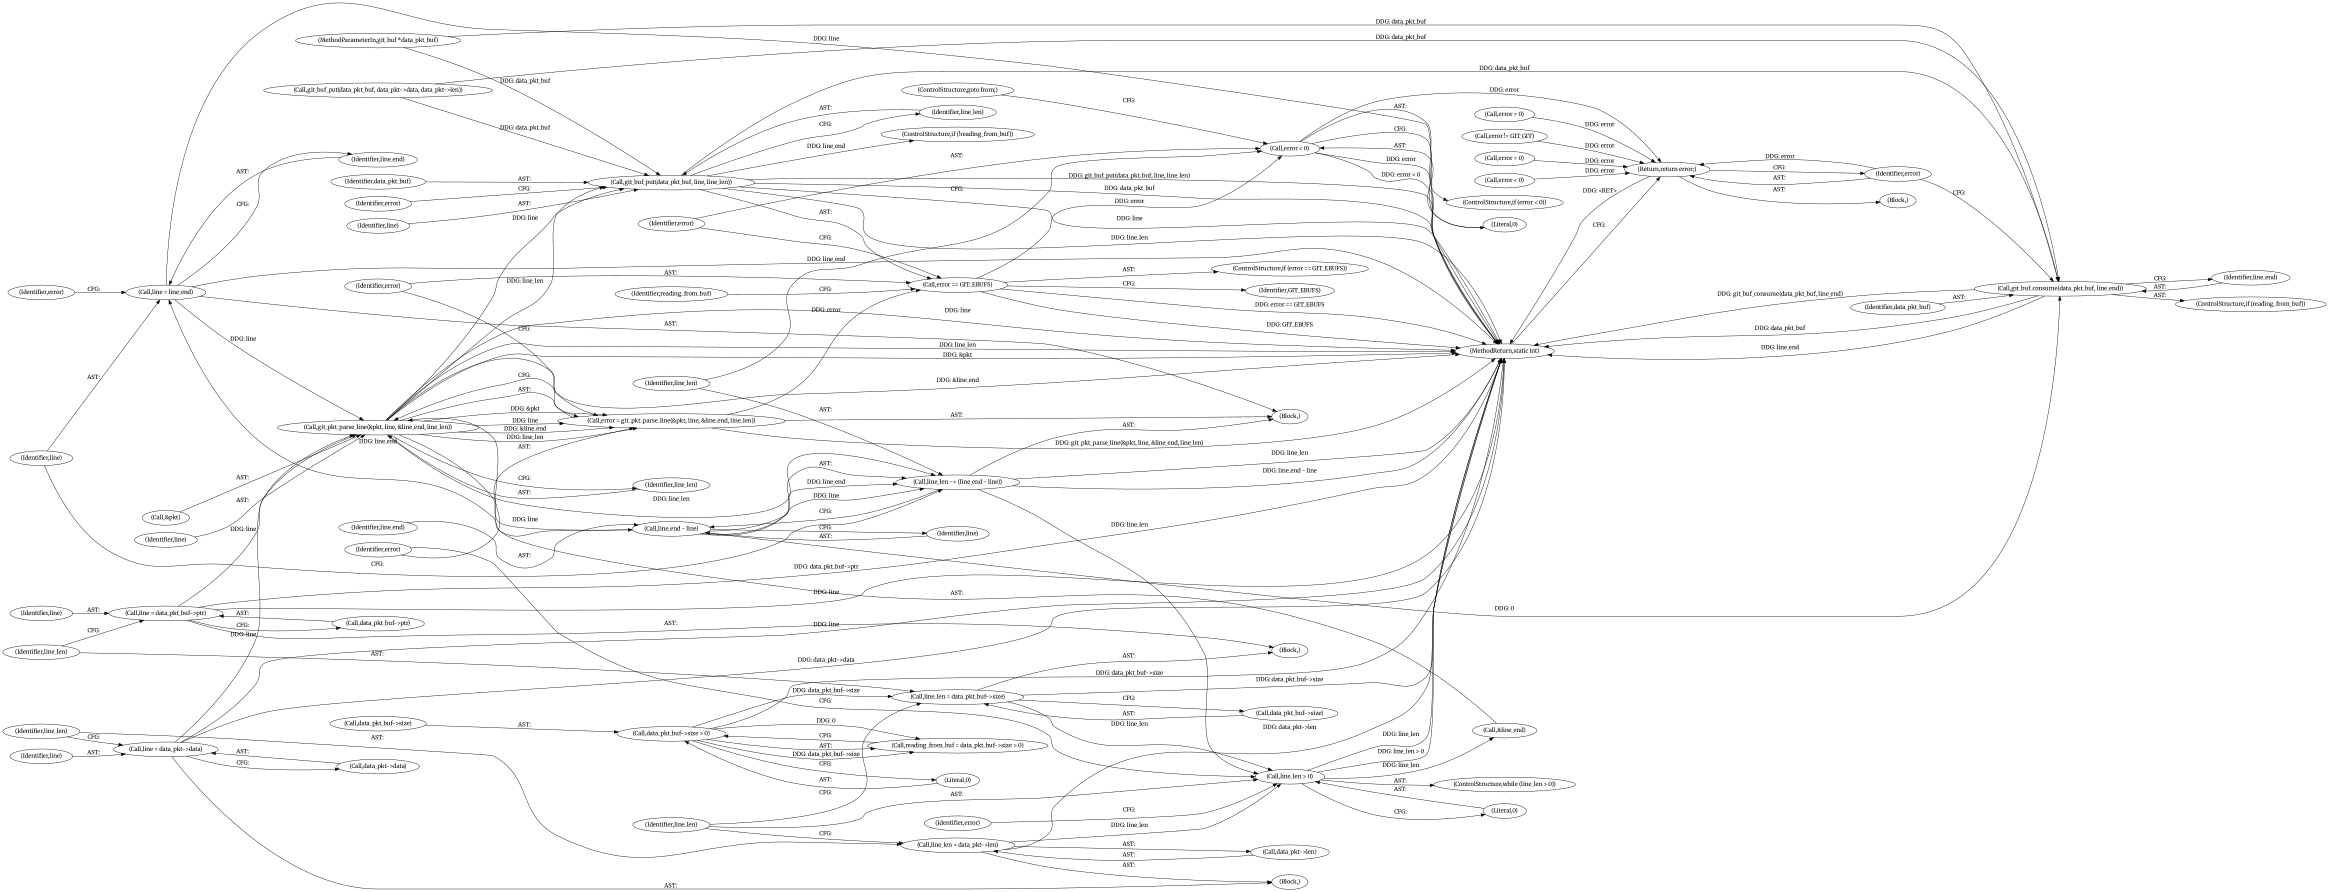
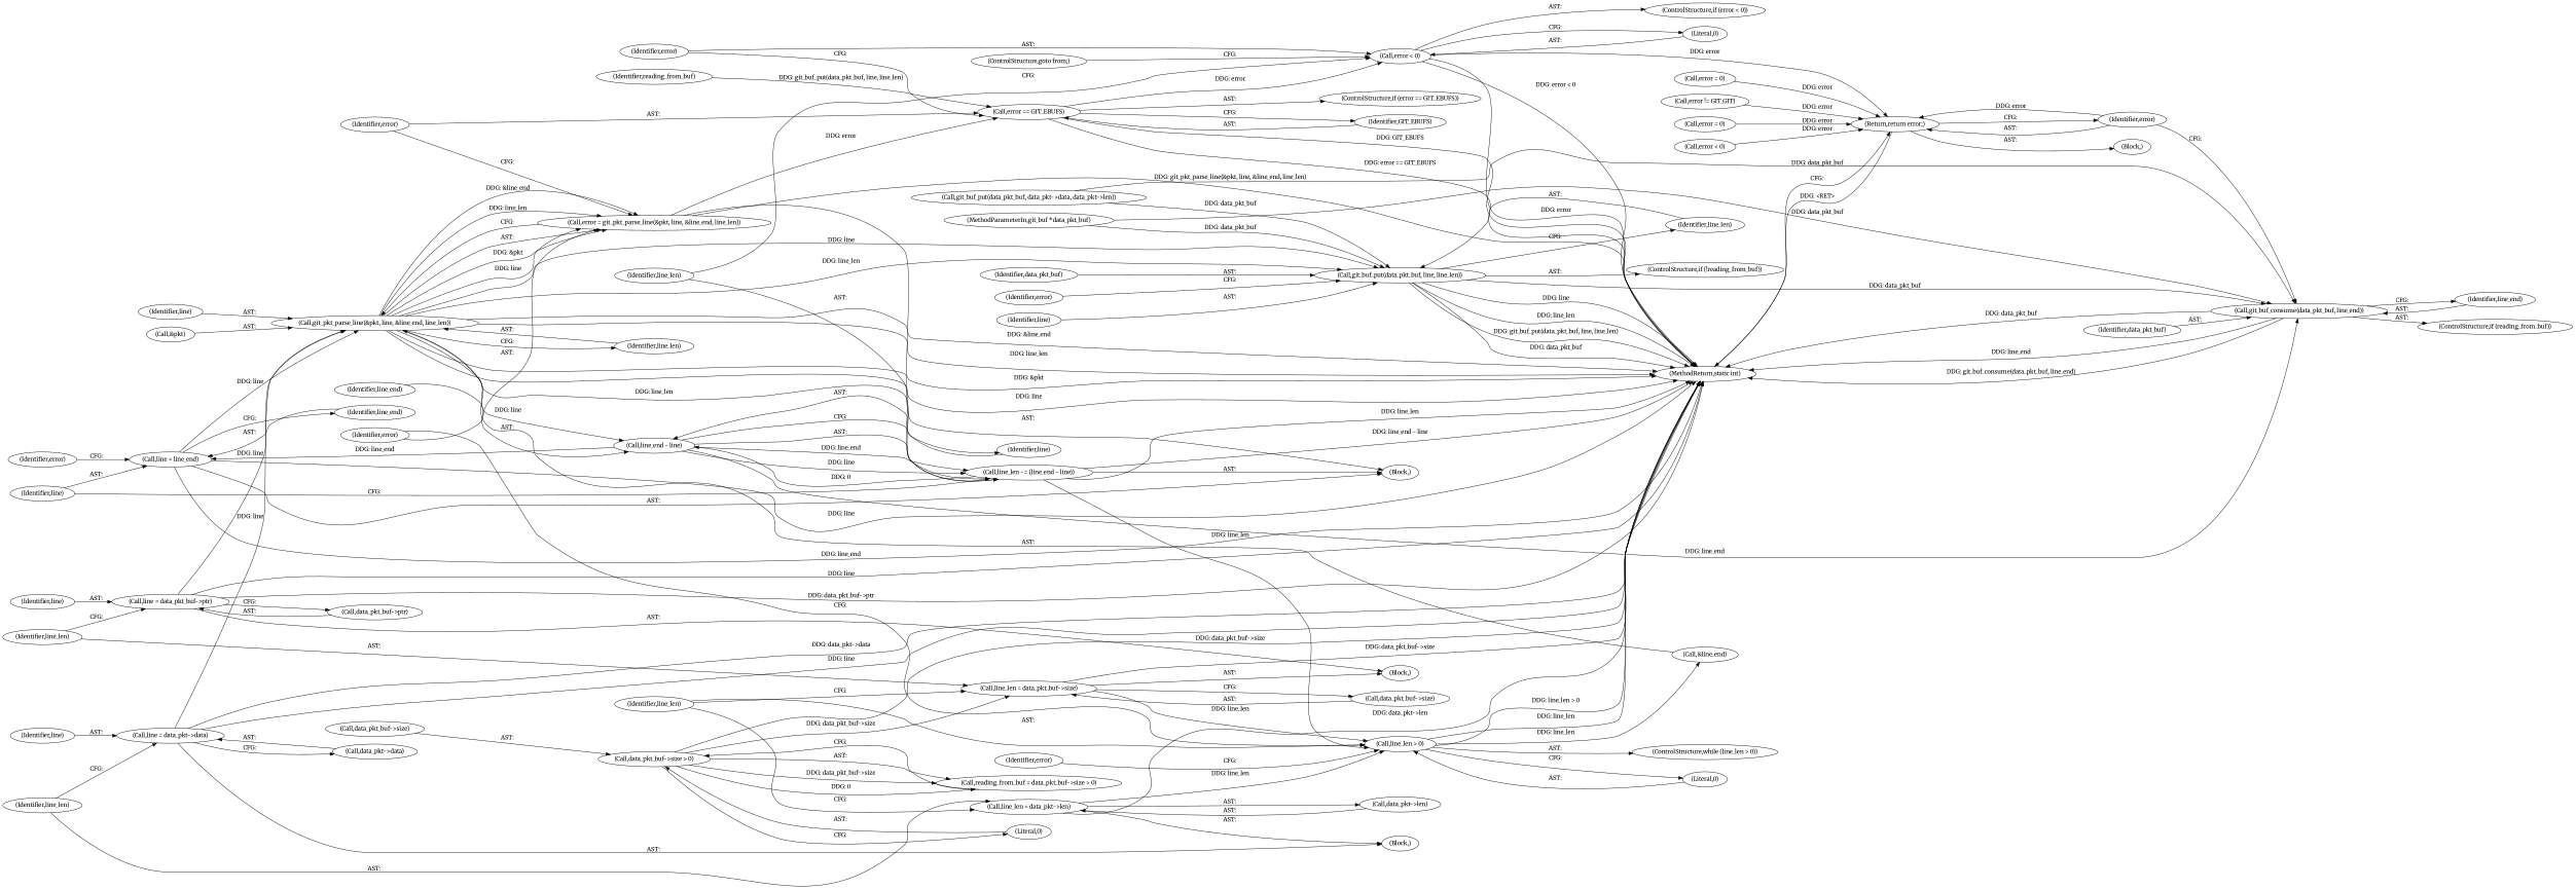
  digraph {
    fontname=Merriweather
    rankdir=LR
    node [fontname=Merriweather]
    edge [fontname=Merriweather]
    n1 [label="(Call,line = line_end)"]
    n2 [label="(Call,git_pkt_parse_line(&pkt, line, &line_end, line_len))"]
    n3 [label="(Identifier,line_end)"]
    n4 [label="(Block,)"]
    n5 [label="(MethodReturn,static int)"]
    n6 [label="(Call,line_end - line)"]
    n7 [label="(Call,line_len -= (line_end - line))"]
    n8 [label="(Call,error = git_pkt_parse_line(&pkt, line, &line_end, line_len))"]
    n9 [label="(Call,git_buf_put(data_pkt_buf, line, line_len))"]
    n10 [label="(Identifier,line_len)"]
    n11 [label="(Return,return error;)"]
    n12 [label="(Call,git_buf_consume(data_pkt_buf, line_end))"]
    n13 [label="(Identifier,line)"]
    n14 [label="(Call,line_len > 0)"]
    n15 [label="(Identifier,line_end)"]
    n16 [label="(ControlStructure,if (reading_from_buf))"]
    n17 [label="(Call,error == GIT_EBUFS)"]
    n18 [label="(Identifier,line_len)"]
    n19 [label="(ControlStructure,if (!reading_from_buf))"]
    n20 [label="(Call,line = data_pkt_buf->ptr)"]
    n21 [label="(Call,data_pkt_buf->ptr)"]
    n22 [label="(Block,)"]
    n23 [label="(Call,line = data_pkt->data)"]
    n24 [label="(Call,data_pkt->data)"]
    n25 [label="(Block,)"]
    n26 [label="(Literal,0)"]
    n27 [label="(ControlStructure,while (line_len > 0))"]
    n28 [label="(Call,&line_end)"]
    n29 [label="(Call,line_len = data_pkt->len)"]
    n30 [label="(Call,data_pkt->len)"]
    n31 [label="(Call,line_len = data_pkt_buf->size)"]
    n32 [label="(Call,data_pkt_buf->size)"]
    n33 [label="(Call,data_pkt_buf->size > 0)"]
    n34 [label="(Call,reading_from_buf = data_pkt_buf->size > 0)"]
    n35 [label="(Literal,0)"]
    n36 [label="(Call,error < 0)"]
    n37 [label="(ControlStructure,if (error == GIT_EBUFS))"]
    n38 [label="(Identifier,GIT_EBUFS)"]
    n39 [label="(ControlStructure,if (error < 0))"]
    n40 [label="(Literal,0)"]
    n41 [label="(Identifier,error)"]
    n42 [label="(Block,)"]
    n43 [label="(Identifier,error)"]
    n44 [label="(Identifier,line_len)"]
    n45 [label="(Identifier,line_len)"]
    n46 [label="(Identifier,line_len)"]
    n47 [label="(Identifier,line_len)"]
    n48 [label="(Identifier,error)"]
    n49 [label="(Identifier,error)"]
    n50 [label="(Identifier,reading_from_buf)"]
    n51 [label="(Call,&pkt)"]
    n52 [label="(Identifier,error)"]
    n53 [label="(Identifier,data_pkt_buf)"]
    n54 [label="(ControlStructure,goto from;)"]
    n55 [label="(Call,error = 0)"]
    n56 [label="(Identifier,error)"]
    n57 [label="(Identifier,error)"]
    n58 [label="(Identifier,line)"]
    n59 [label="(Call,error != GIT_GIT)"]
    n60 [label="(Identifier,line)"]
    n61 [label="(Identifier,line)"]
    n62 [label="(Identifier,line)"]
    n63 [label="(Identifier,line)"]
    n64 [label="(Call,error = 0)"]
    n65 [label="(Identifier,line_end)"]
    n66 [label="(Identifier,data_pkt_buf)"]
    n67 [label="(Call,error < 0)"]
    n68 [label="(MethodParameterIn,git_buf *data_pkt_buf)"]
    n69 [label="(Call,git_buf_put(data_pkt_buf, data_pkt->data, data_pkt->len))"]
    n70 [label="(Call,data_pkt_buf->size)"]
    n1 -> n2 [label="DDG: line"]
    n1 -> n3 [label="CFG: "]
    n1 -> n4 [label="AST: "]
    n1 -> n5 [label="DDG: line_end"]
    n1 -> n5 [label="DDG: line"]
    n2 -> n5 [label="DDG: line"]
    n2 -> n5 [label="DDG: line_len"]
    n2 -> n5 [label="DDG: &pkt"]
    n2 -> n5 [label="DDG: &line_end"]
    n2 -> n6 [label="DDG: line"]
    n2 -> n7 [label="DDG: line_len"]
    n2 -> n8 [label="AST: "]
    n2 -> n8 [label="DDG: &pkt"]
    n2 -> n8 [label="DDG: line"]
    n2 -> n8 [label="DDG: &line_end"]
    n2 -> n8 [label="DDG: line_len"]
    n2 -> n9 [label="DDG: line"]
    n2 -> n9 [label="DDG: line_len"]
    n2 -> n10 [label="CFG: "]
    n3 -> n1 [label="AST: "]
    n5 -> n11 [label="CFG: "]
    n6 -> n1 [label="DDG: line_end"]
    n6 -> n7 [label="AST: "]
    n6 -> n7 [label="DDG: line_end"]
    n6 -> n7 [label="DDG: line"]
-   n6 -> n12 [label="DDG: 0"]
+   n6 -> n12 [label="DDG: line_end"]
    n6 -> n13 [label="CFG: "]
    n7 -> n4 [label="AST: "]
    n7 -> n5 [label="DDG: line_len"]
    n7 -> n5 [label="DDG: line_end - line"]
-   n7 -> n6 [label="CFG: "]
+   n7 -> n6 [label="DDG: 0"]
    n7 -> n14 [label="DDG: line_len"]
    n8 -> n2 [label="CFG: "]
    n8 -> n4 [label="AST: "]
    n8 -> n5 [label="DDG: git_pkt_parse_line(&pkt, line, &line_end, line_len)"]
    n8 -> n17 [label="DDG: error"]
    n9 -> n5 [label="DDG: line"]
    n9 -> n5 [label="DDG: line_len"]
    n9 -> n5 [label="DDG: git_buf_put(data_pkt_buf, line, line_len)"]
    n9 -> n5 [label="DDG: data_pkt_buf"]
    n9 -> n12 [label="DDG: data_pkt_buf"]
    n9 -> n18 [label="CFG: "]
-   n9 -> n19 [label="DDG: line_end"]
+   n9 -> n19 [label="AST: "]
    n10 -> n2 [label="AST: "]
    n11 -> n5 [label="DDG: <RET>"]
    n11 -> n41 [label="CFG: "]
    n11 -> n42 [label="AST: "]
    n12 -> n5 [label="DDG: data_pkt_buf"]
    n12 -> n5 [label="DDG: line_end"]
    n12 -> n5 [label="DDG: git_buf_consume(data_pkt_buf, line_end)"]
    n12 -> n15 [label="CFG: "]
    n12 -> n16 [label="AST: "]
    n13 -> n6 [label="AST: "]
    n14 -> n5 [label="DDG: line_len"]
    n14 -> n5 [label="DDG: line_len > 0"]
    n14 -> n26 [label="CFG: "]
    n14 -> n27 [label="AST: "]
    n14 -> n28 [label="DDG: line_len"]
    n15 -> n12 [label="AST: "]
    n17 -> n5 [label="DDG: error == GIT_EBUFS"]
    n17 -> n5 [label="DDG: GIT_EBUFS"]
    n17 -> n36 [label="DDG: error"]
    n17 -> n37 [label="AST: "]
    n17 -> n38 [label="CFG: "]
    n18 -> n9 [label="AST: "]
    n20 -> n2 [label="DDG: line"]
    n20 -> n5 [label="DDG: line"]
    n20 -> n5 [label="DDG: data_pkt_buf->ptr"]
    n20 -> n21 [label="CFG: "]
    n20 -> n22 [label="AST: "]
    n21 -> n20 [label="AST: "]
    n23 -> n2 [label="DDG: line"]
    n23 -> n5 [label="DDG: line"]
    n23 -> n5 [label="DDG: data_pkt->data"]
    n23 -> n24 [label="CFG: "]
    n23 -> n25 [label="AST: "]
    n24 -> n23 [label="AST: "]
    n26 -> n14 [label="AST: "]
    n28 -> n2 [label="AST: "]
    n29 -> n5 [label="DDG: data_pkt->len"]
    n29 -> n14 [label="DDG: line_len"]
    n29 -> n25 [label="AST: "]
    n29 -> n30 [label="AST: "]
    n30 -> n29 [label="AST: "]
    n31 -> n5 [label="DDG: data_pkt_buf->size"]
    n31 -> n14 [label="DDG: line_len"]
    n31 -> n22 [label="AST: "]
    n31 -> n32 [label="CFG: "]
    n32 -> n31 [label="AST: "]
    n33 -> n5 [label="DDG: data_pkt_buf->size"]
    n33 -> n31 [label="DDG: data_pkt_buf->size"]
    n33 -> n34 [label="AST: "]
    n33 -> n34 [label="DDG: data_pkt_buf->size"]
    n33 -> n34 [label="DDG: 0"]
    n33 -> n35 [label="CFG: "]
    n34 -> n33 [label="CFG: "]
    n35 -> n33 [label="AST: "]
    n36 -> n5 [label="DDG: error"]
    n36 -> n5 [label="DDG: error < 0"]
    n36 -> n11 [label="DDG: error"]
    n36 -> n39 [label="AST: "]
    n36 -> n40 [label="CFG: "]
-   n9 -> n17 [label="AST: "]
+   n38 -> n17 [label="AST: "]
    n40 -> n36 [label="AST: "]
    n41 -> n11 [label="AST: "]
    n41 -> n11 [label="DDG: error"]
    n41 -> n12 [label="CFG: "]
    n43 -> n8 [label="AST: "]
    n43 -> n14 [label="CFG: "]
    n44 -> n20 [label="CFG: "]
    n44 -> n31 [label="AST: "]
    n45 -> n23 [label="CFG: "]
    n45 -> n29 [label="AST: "]
    n46 -> n14 [label="AST: "]
    n46 -> n29 [label="CFG: "]
    n46 -> n31 [label="CFG: "]
    n47 -> n7 [label="AST: "]
    n47 -> n36 [label="CFG: "]
    n48 -> n17 [label="CFG: "]
    n48 -> n36 [label="AST: "]
    n49 -> n14 [label="CFG: "]
-   n50 -> n17 [label="CFG: "]
+   n50 -> n17 [label="DDG: git_buf_put(data_pkt_buf, line, line_len)"]
    n51 -> n2 [label="AST: "]
    n52 -> n1 [label="CFG: "]
    n53 -> n9 [label="AST: "]
    n54 -> n36 [label="CFG: "]
    n55 -> n11 [label="DDG: error"]
    n56 -> n8 [label="CFG: "]
    n56 -> n17 [label="AST: "]
    n57 -> n9 [label="CFG: "]
    n58 -> n1 [label="AST: "]
    n58 -> n7 [label="CFG: "]
    n59 -> n11 [label="DDG: error"]
    n60 -> n20 [label="AST: "]
    n61 -> n2 [label="AST: "]
    n62 -> n9 [label="AST: "]
    n63 -> n23 [label="AST: "]
    n64 -> n11 [label="DDG: error"]
    n65 -> n6 [label="AST: "]
    n66 -> n12 [label="AST: "]
    n67 -> n11 [label="DDG: error"]
    n68 -> n9 [label="DDG: data_pkt_buf"]
    n68 -> n12 [label="DDG: data_pkt_buf"]
    n69 -> n9 [label="DDG: data_pkt_buf"]
    n69 -> n12 [label="DDG: data_pkt_buf"]
    n70 -> n33 [label="AST: "]
  }
